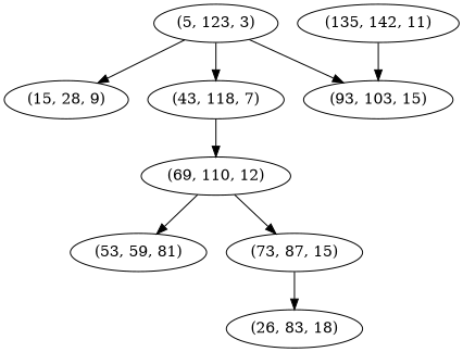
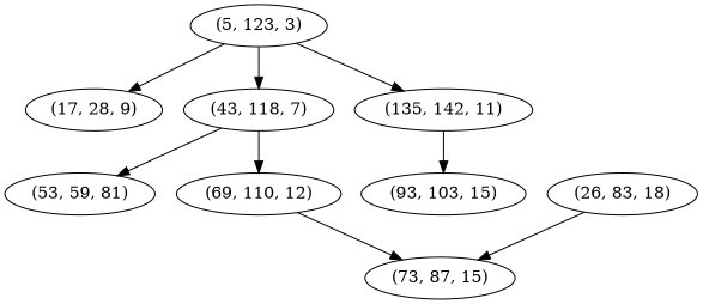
  digraph {
    n1 [label="(5, 123, 3)"]
-   "(15, 28, 9)"
+   "(15, 28, 9)" [label="(17, 28, 9)"]
    "(43, 118, 7)"
    "(135, 142, 11)"
    n5 [label="(53, 59, 81)"]
    "(69, 110, 12)"
    "(93, 103, 15)"
    "(73, 87, 15)"
    n9 [label="(26, 83, 18)"]
    n1 -> "(15, 28, 9)"
    n1 -> "(43, 118, 7)"
-   n1 -> "(93, 103, 15)"
-   "(69, 110, 12)" -> n5
+   n1 -> "(135, 142, 11)"
+   "(43, 118, 7)" -> n5
    "(43, 118, 7)" -> "(69, 110, 12)"
    "(135, 142, 11)" -> "(93, 103, 15)"
    "(69, 110, 12)" -> "(73, 87, 15)"
-   "(73, 87, 15)" -> n9
+   n9 -> "(73, 87, 15)"
  }
